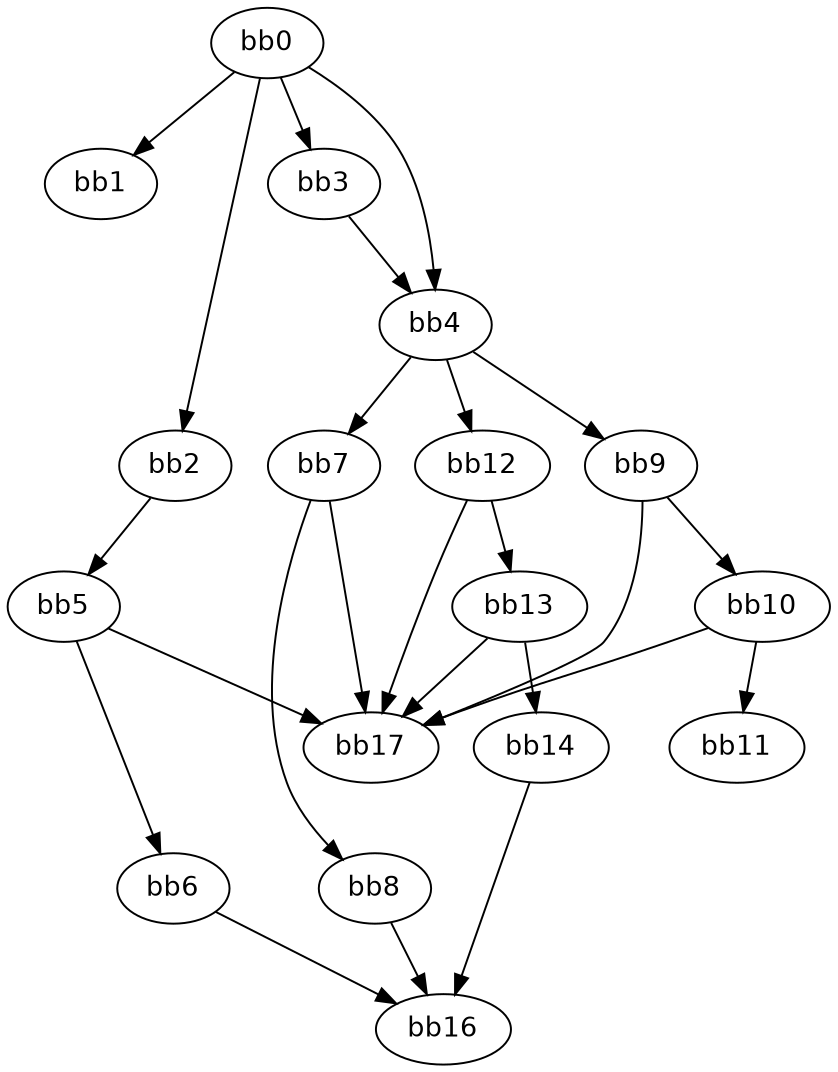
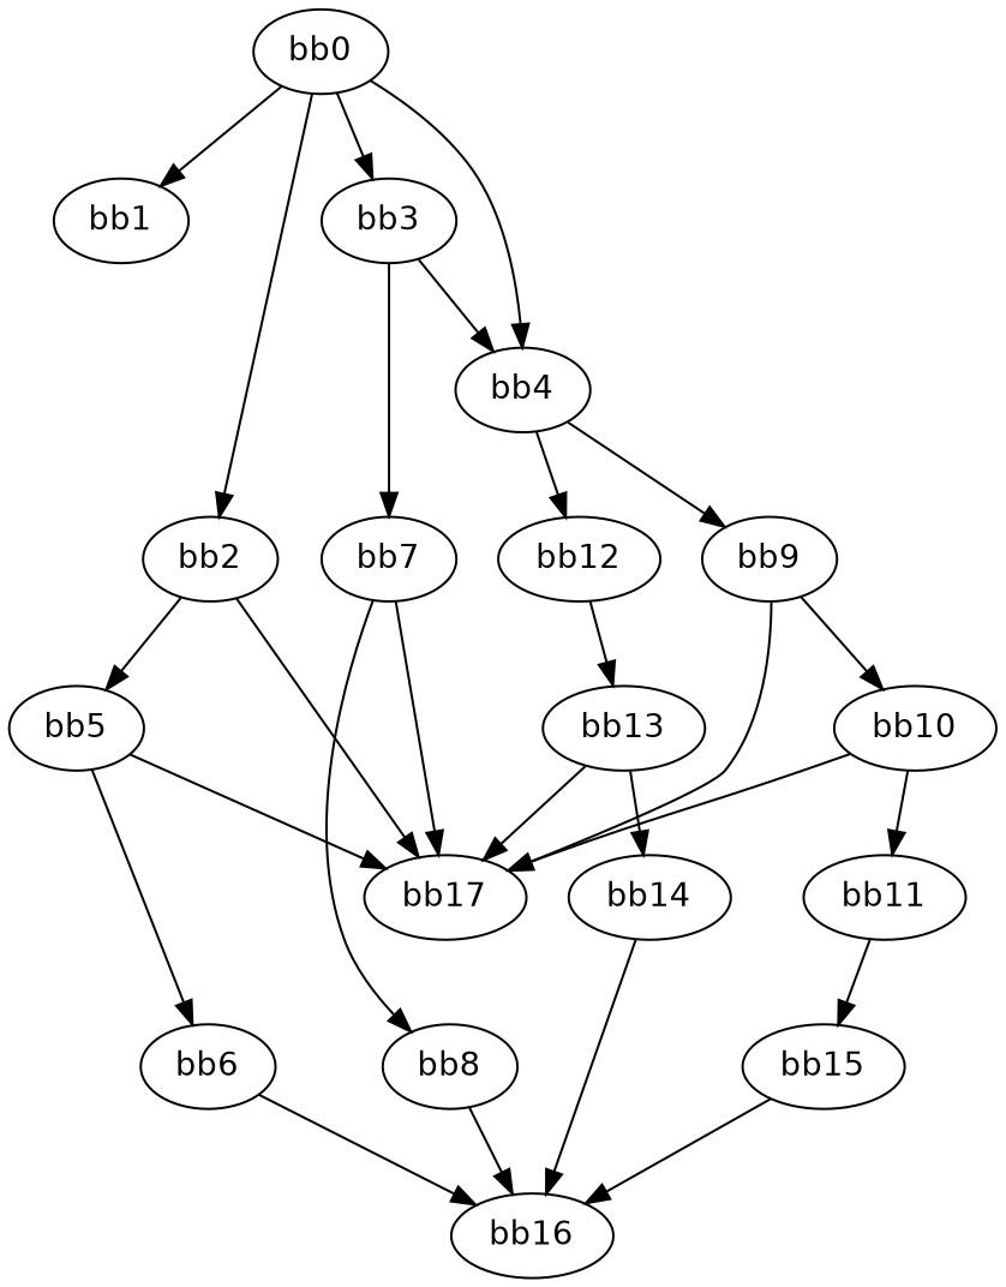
  digraph {
    fontname="DejaVu Sans"
    node [fontname="DejaVu Sans"]
    edge [fontname="DejaVu Sans"]
    n1 [label="bb0\l"]
    n2 [label="bb1\l"]
    n3 [label="bb2\l"]
    n4 [label="bb3\l"]
    n5 [label="bb4\l"]
    n6 [label="bb5\l"]
    n7 [label="bb7\l"]
    n8 [label="bb9\l"]
    n9 [label="bb12\l"]
    n10 [label="bb6\l"]
    n11 [label="bb17\l"]
    n12 [label="bb8\l"]
    n13 [label="bb10\l"]
    n14 [label="bb13\l"]
    n15 [label="bb16\l"]
    n16 [label="bb11\l"]
+   n17 [label="bb15\l"]
    n18 [label="bb14\l"]
    n1 -> n2
    n1 -> n3
    n1 -> n4
    n1 -> n5
    n3 -> n6
    n4 -> n5
-   n5 -> n7
+   n4 -> n7
    n5 -> n8
    n5 -> n9
    n6 -> n10
    n6 -> n11
    n7 -> n11
    n7 -> n12
    n8 -> n11
    n8 -> n13
-   n9 -> n11
+   n3 -> n11
    n9 -> n14
    n10 -> n15
    n12 -> n15
    n13 -> n11
    n13 -> n16
    n14 -> n11
    n14 -> n18
+   n16 -> n17
+   n17 -> n15
    n18 -> n15
  }
